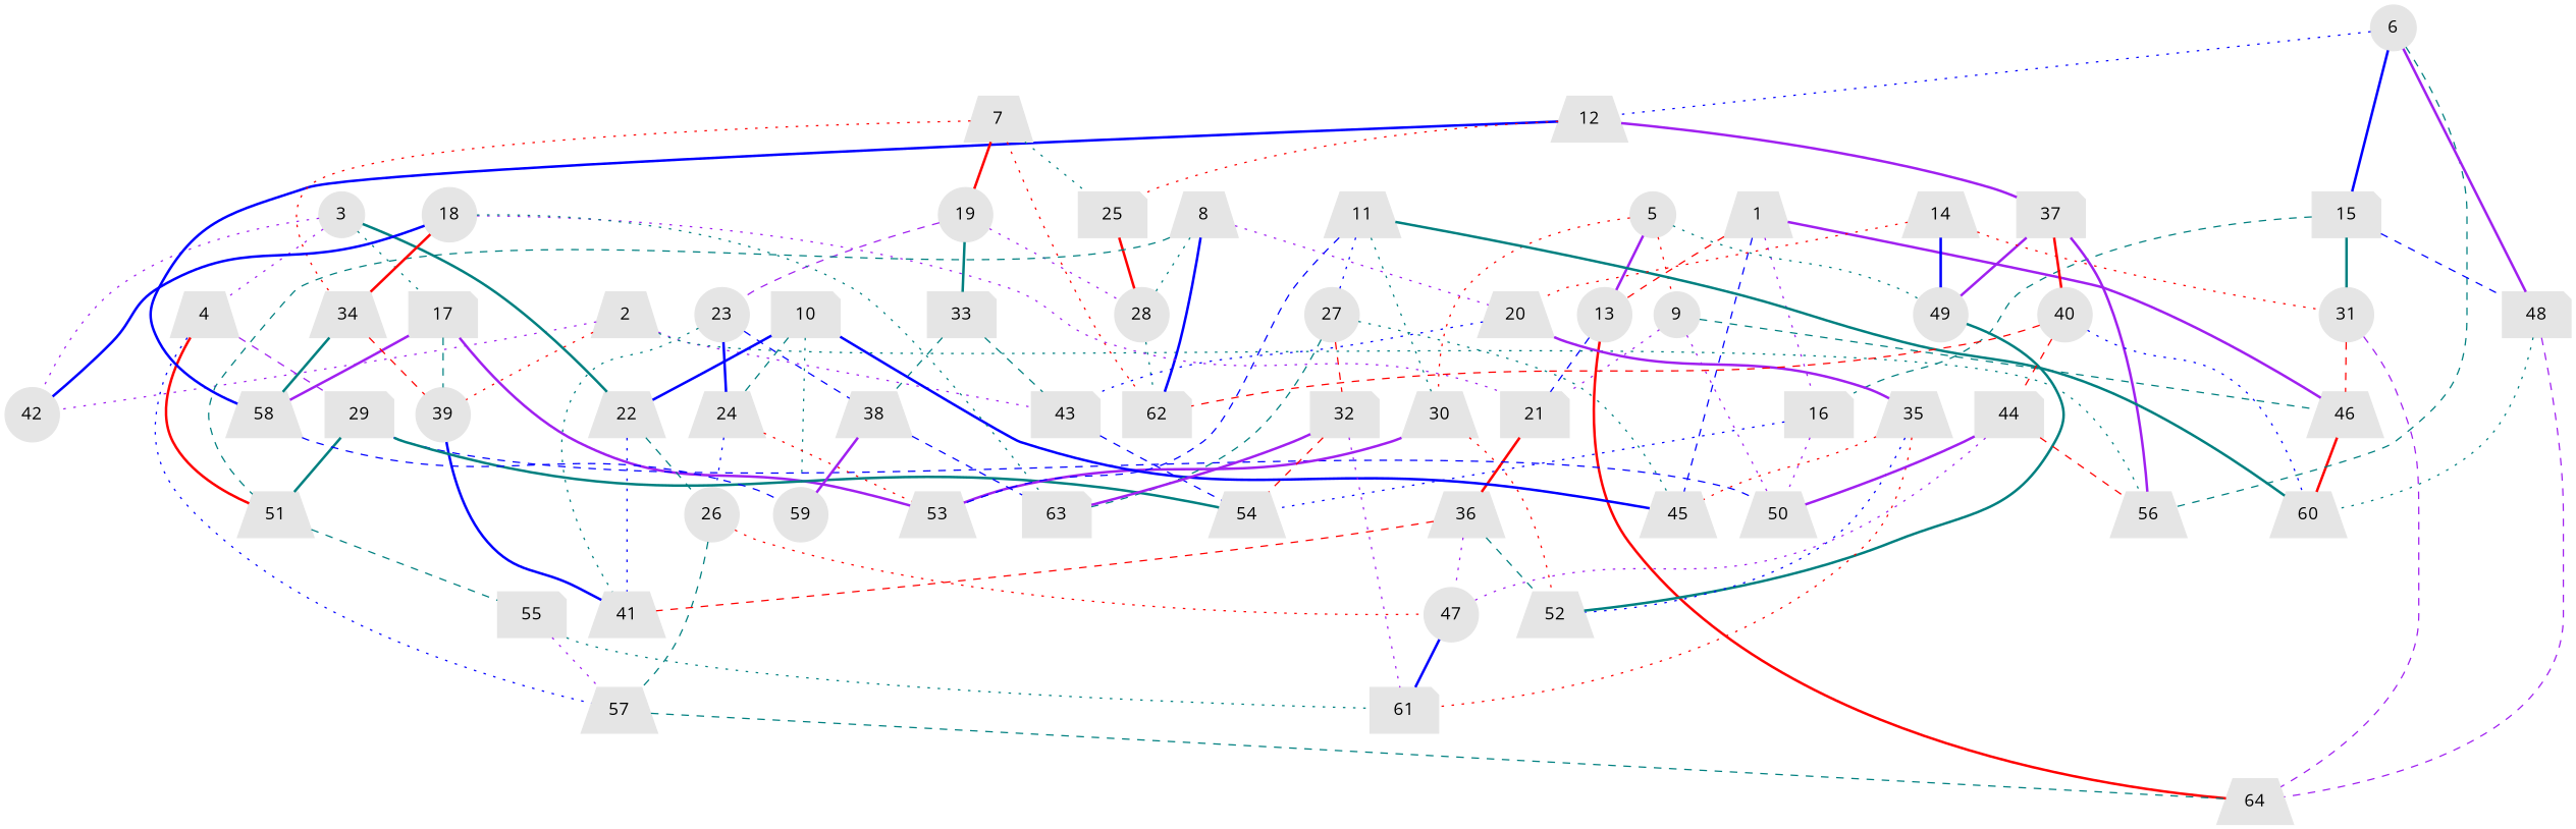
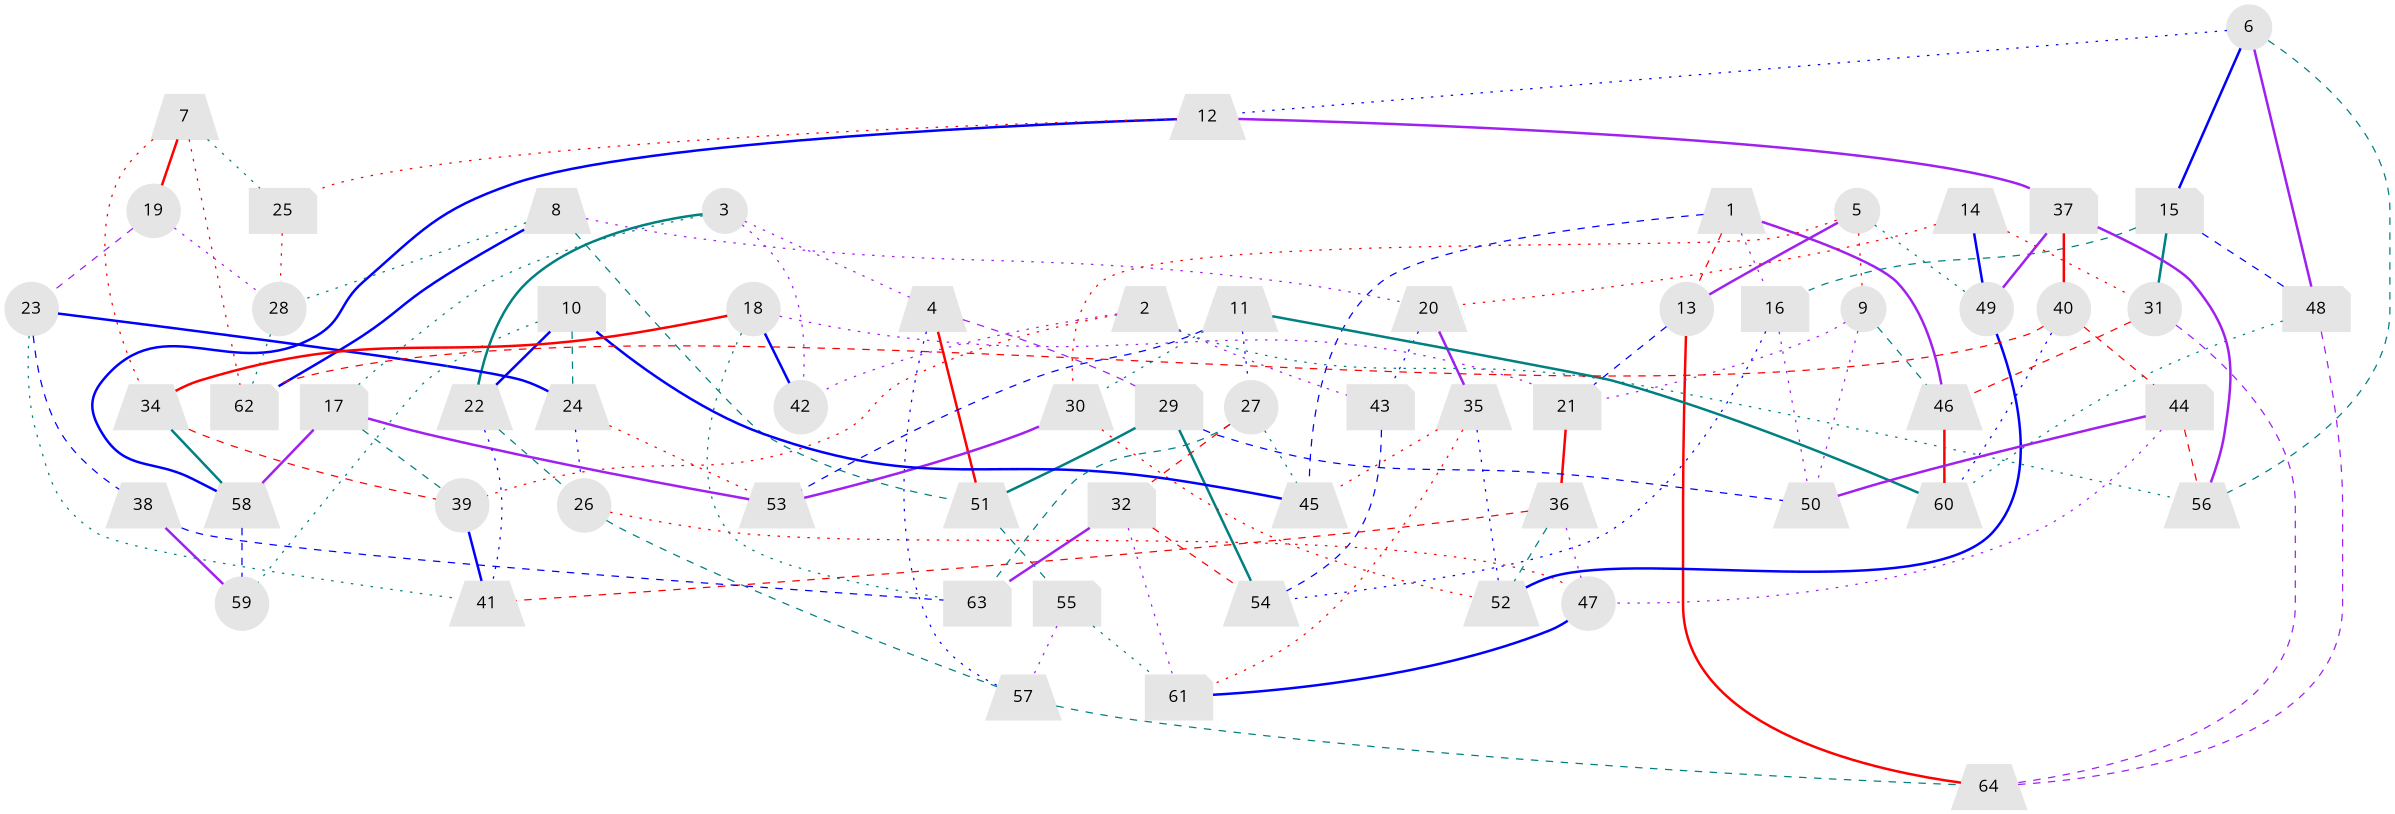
  graph {
    fontname="Open Sans"
    node [color=gray90 fontname="Open Sans" shape=trapezium style=filled]
    edge [color=teal fontname="Open Sans" style=dotted]
    13 [shape=circle]
    1
    16 [shape=note]
    45
    46
    21 [shape=note]
    64
    50
    54
    60
    39 [shape=circle]
    2
    42 [shape=circle]
    43 [shape=note]
    56
    41
    3 [shape=circle]
    4
    17 [shape=note]
    22
    29 [shape=note]
    51
    57
    53
    58
    26 [shape=circle]
    55 [shape=note]
    5 [shape=circle]
    9 [shape=circle]
    30
    49 [shape=circle]
    52
    6 [shape=circle]
    12
    15 [shape=note]
    48 [shape=note]
    25 [shape=note]
    37 [shape=note]
    31 [shape=circle]
    19 [shape=circle]
    7
    34
    62 [shape=note]
    28 [shape=circle]
    23 [shape=circle]
-   33 [shape=note]
    8
    20
    35
    36
    10 [shape=note]
    24
    59 [shape=circle]
    11
    27 [shape=circle]
    63 [shape=note]
    32 [shape=note]
    40 [shape=circle]
    14
    18 [shape=circle]
    38
    61 [shape=note]
    47 [shape=circle]
    44 [shape=note]
    13 -- 21 [color=blue style=dashed]
    13 -- 64 [color=red style=bold]
    1 -- 13 [color=red style=dashed]
    1 -- 16 [color=purple]
    1 -- 45 [color=blue style=dashed]
    1 -- 46 [color=purple style=bold]
    16 -- 50 [color=purple]
    16 -- 54 [color=blue]
    46 -- 60 [color=red style=bold]
    21 -- 36 [color=red style=bold]
    39 -- 41 [color=blue style=bold]
    2 -- 39 [color=red]
    2 -- 42 [color=purple]
    2 -- 43 [color=purple]
    2 -- 56
    43 -- 54 [color=blue style=dashed]
    3 -- 42 [color=purple]
    3 -- 4 [color=purple]
    3 -- 17
    3 -- 22 [style=bold]
    4 -- 29 [color=purple style=dashed]
    4 -- 51 [color=red style=bold]
    4 -- 57 [color=blue]
    17 -- 39 [style=dashed]
    17 -- 53 [color=purple style=bold]
    17 -- 58 [color=purple style=bold]
    22 -- 41 [color=blue]
    22 -- 26 [style=dashed]
    29 -- 50 [color=blue style=dashed]
    29 -- 54 [style=bold]
    29 -- 51 [style=bold]
    51 -- 55 [style=dashed]
    57 -- 64 [style=dashed]
    58 -- 59 [color=blue style=dashed]
    26 -- 57 [style=dashed]
    26 -- 47 [color=red]
    55 -- 57 [color=purple]
    55 -- 61
    5 -- 13 [color=purple style=bold]
    5 -- 9 [color=red]
    5 -- 30 [color=red]
    5 -- 49
    9 -- 46 [style=dashed]
    9 -- 21 [color=purple]
    9 -- 50 [color=purple]
    30 -- 53 [color=purple style=bold]
    30 -- 52 [color=red]
-   49 -- 52 [style=bold]
+   49 -- 52 [color=blue style=bold]
    6 -- 56 [style=dashed]
    6 -- 12 [color=blue]
    6 -- 15 [color=blue style=bold]
    6 -- 48 [color=purple style=bold]
    12 -- 58 [color=blue style=bold]
    12 -- 25 [color=red]
    12 -- 37 [color=purple style=bold]
    15 -- 16 [style=dashed]
    15 -- 48 [color=blue style=dashed]
    15 -- 31 [style=bold]
    48 -- 64 [color=purple style=dashed]
    48 -- 60
-   25 -- 28 [color=red style=bold]
+   25 -- 28 [color=red]
    37 -- 56 [color=purple style=bold]
    37 -- 49 [color=purple style=bold]
    37 -- 40 [color=red style=bold]
    31 -- 46 [color=red style=dashed]
    31 -- 64 [color=purple style=dashed]
    19 -- 28 [color=purple]
    19 -- 23 [color=purple style=dashed]
-   19 -- 33 [style=bold]
    7 -- 25
    7 -- 19 [color=red style=bold]
    7 -- 34 [color=red]
    7 -- 62 [color=red]
    34 -- 39 [color=red style=dashed]
    34 -- 58 [style=bold]
    28 -- 62
    23 -- 41
    23 -- 24 [color=blue style=bold]
    23 -- 38 [color=blue style=dashed]
-   33 -- 43 [style=dashed]
-   33 -- 38 [style=dashed]
    8 -- 51 [style=dashed]
    8 -- 62 [color=blue style=bold]
    8 -- 28
    8 -- 20 [color=purple]
    20 -- 43 [color=blue]
    20 -- 35 [color=purple style=bold]
    35 -- 45 [color=red]
    35 -- 52 [color=blue]
    35 -- 61 [color=red]
    36 -- 41 [color=red style=dashed]
    36 -- 52 [style=dashed]
    36 -- 47 [color=purple]
    10 -- 45 [color=blue style=bold]
    10 -- 22 [color=blue style=bold]
    10 -- 24 [style=dashed]
    10 -- 59
    24 -- 53 [color=red]
    24 -- 26 [color=blue]
    11 -- 60 [style=bold]
    11 -- 53 [color=blue style=dashed]
    11 -- 30
    11 -- 27 [color=blue]
    27 -- 45
    27 -- 63 [style=dashed]
    27 -- 32 [color=red style=dashed]
    32 -- 54 [color=red style=dashed]
    32 -- 63 [color=purple style=bold]
    32 -- 61 [color=purple]
    40 -- 60 [color=blue]
    40 -- 62 [color=red style=dashed]
    40 -- 44 [color=red style=dashed]
    14 -- 49 [color=blue style=bold]
    14 -- 31 [color=red]
    14 -- 20 [color=red]
    18 -- 21 [color=purple]
    18 -- 42 [color=blue style=bold]
    18 -- 34 [color=red style=bold]
    18 -- 63
    38 -- 59 [color=purple style=bold]
    38 -- 63 [color=blue style=dashed]
    47 -- 61 [color=blue style=bold]
    44 -- 50 [color=purple style=bold]
    44 -- 56 [color=red style=dashed]
    44 -- 47 [color=purple]
  }
